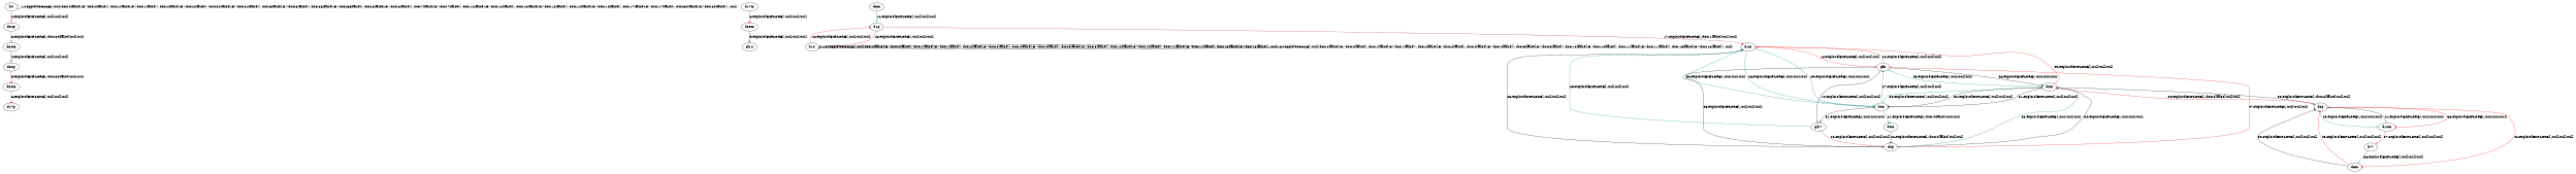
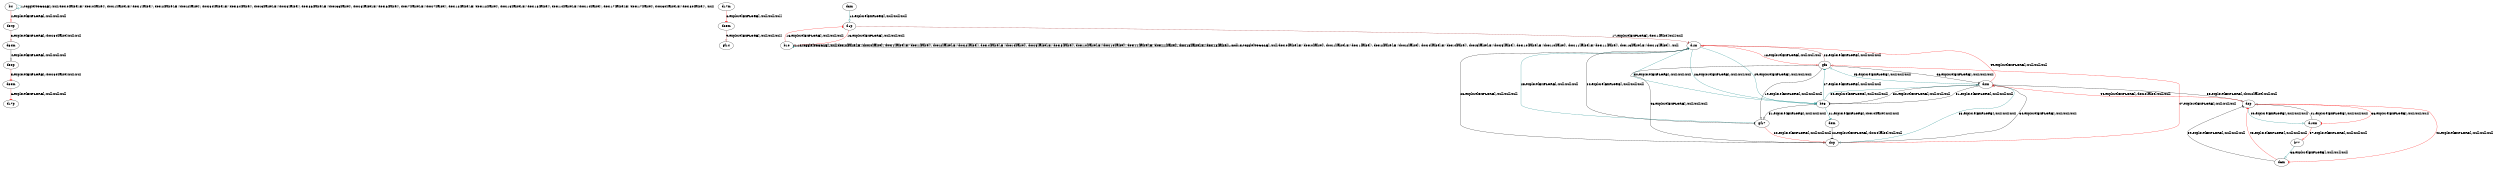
  digraph {
    edge [arrowhead=onormal color=red]
    b4
    d34p
    d34m
    d30p
    d30m
    d17p
    d17m
    d25m
    gf14
    d3m
    d1p
    b10
    d1m
    gf3
    gf17
    b98
    d0p
    d2m
    d0m
    d2p
    d10m
    d6m
    b77
    b4 -> b4 [color=teal label="1-toggle[TOGGLE];/null/door0[false]:=!(door0[false]); door1[false]:=!(door1[false]); door2[false]:=!(door2[false]); door34[false]:=!(door34[false]); door3[false]:=!(door3[false]); door36[false]:=!(door36[false]); door6[false]:=!(door6[false]); door7[false]:=!(door7[false]); door12[false]:=!(door12[false]); door13[false]:=!(door13[false]); door14[false]:=!(door14[false]); door17[false]:=!(door17[false]); door30[false]:=!(door30[false]); /null"]
    b4 -> d34p [label="2-explore[EXPLORE];/null/null/null"]
    d34p -> d34m [color=brown label="3-explore[EXPLORE];/door34[false]/null/null"]
    d34m -> d30p [color=black label="4-explore[EXPLORE];/null/null/null"]
    d30p -> d30m [arrowhead=tee label="5-explore[EXPLORE];/door30[false]/null/null"]
    d30m -> d17p [arrowhead=tee label="6-explore[EXPLORE];/null/null/null"]
    d17m -> d25m [arrowhead=tee label="8-explore[EXPLORE];/null/null/null"]
-   d25m -> gf14 [color=black label="9-explore[EXPLORE];/null/null/null"]
+   d25m -> gf14 [color=brown label="9-explore[EXPLORE];/null/null/null"]
    d3m -> d1p [color=teal label="12-explore[EXPLORE];/null/null/null"]
    d1p -> b10 [label="13-explore[EXPLORE];/null/null/null"]
    d1p -> d1m [arrowhead=tee color=brown label="17-explore[EXPLORE];/door1[false]/null/null"]
    b10 -> d1p [arrowhead=tee label="16-explore[EXPLORE];/null/null/null"]
    b10 -> b10 [arrowhead=tee color=teal label="14-toggle[TOGGLE];/null/door0[false]:=!(door0[false]); door1[false]:=!(door1[false]); door2[false]:=!(door2[false]); door4[false]:=!(door4[false]); door5[false]:=!(door5[false]); door10[false]:=!(door10[false]); door11[false]:=!(door11[false]); door13[false]:=!(door13[false]); /null"]
    b10 -> b10 [color=black label="15-toggle[TOGGLE];/null/door0[false]:=!(door0[false]); door1[false]:=!(door1[false]); door2[false]:=!(door2[false]); door4[false]:=!(door4[false]); door5[false]:=!(door5[false]); door10[false]:=!(door10[false]); door11[false]:=!(door11[false]); door13[false]:=!(door13[false]); /null"]
    d1m -> gf3 [label="18-explore[EXPLORE];/null/null/null"]
+   d1m -> gf17 [arrowhead=tee color=black label="24-explore[EXPLORE];/null/null/null"]
    d1m -> b98 [color=teal label="26-explore[EXPLORE];/null/null/null"]
    d1m -> b98 [color=teal label="29-explore[EXPLORE];/null/null/null"]
    d1m -> b98 [arrowhead=tee color=teal label="50-explore[EXPLORE];/null/null/null"]
    gf3 -> d1m [color=brown label="28-explore[EXPLORE];/null/null/null"]
    gf3 -> gf17 [color=black label="19-explore[EXPLORE];/null/null/null"]
    gf3 -> d0p [color=black label="46-explore[EXPLORE];/null/null/null"]
    gf3 -> d2m [arrowhead=tee color=black label="48-explore[EXPLORE];/null/null/null"]
    gf17 -> d1m [arrowhead=tee color=teal label="25-explore[EXPLORE];/null/null/null"]
    gf17 -> d0p [label="20-explore[EXPLORE];/null/null/null"]
    b98 -> gf3 [arrowhead=tee color=teal label="27-explore[EXPLORE];/null/null/null"]
    b98 -> gf17 [color=black label="51-explore[EXPLORE];/null/null/null"]
    b98 -> d2m [color=teal label="30-explore[EXPLORE];/null/null/null"]
    b98 -> d2m [color=black label="32-explore[EXPLORE];/null/null/null"]
    b98 -> d0m [arrowhead=tee color=teal label="21-explore[EXPLORE];/door0[false]/null/null"]
    d0p -> d1m [color=black label="23-explore[EXPLORE];/null/null/null"]
    d0p -> gf3 [label="47-explore[EXPLORE];/null/null/null"]
    d0p -> d2m [color=black label="34-explore[EXPLORE];/null/null/null"]
    d2m -> d1m [label="49-explore[EXPLORE];/null/null/null"]
    d2m -> gf3 [color=teal label="45-explore[EXPLORE];/null/null/null"]
    d2m -> b98 [arrowhead=tee color=black label="31-explore[EXPLORE];/null/null/null"]
    d2m -> d0p [color=teal label="33-explore[EXPLORE];/null/null/null"]
    d2m -> d2p [color=black label="35-explore[EXPLORE];/door2[false]/null/null"]
    d0m -> d0p [arrowhead=tee color=black label="22-explore[EXPLORE];/door0[false]/null/null"]
    d2p -> d2m [arrowhead=tee label="44-explore[EXPLORE];/door2[false]/null/null"]
    d2p -> d10m [arrowhead=tee label="36-explore[EXPLORE];/null/null/null"]
    d2p -> d10m [color=teal label="40-explore[EXPLORE];/null/null/null"]
    d2p -> d6m [arrowhead=tee label="42-explore[EXPLORE];/null/null/null"]
    d10m -> d2p [color=black label="41-explore[EXPLORE];/null/null/null"]
    d10m -> b77 [label="37-explore[EXPLORE];/null/null/null"]
    d6m -> d2p [arrowhead=tee color=black label="39-explore[EXPLORE];/null/null/null"]
    d6m -> d2p [arrowhead=tee label="43-explore[EXPLORE];/null/null/null"]
    b77 -> d6m [color=teal label="38-explore[EXPLORE];/null/null/null"]
  }
